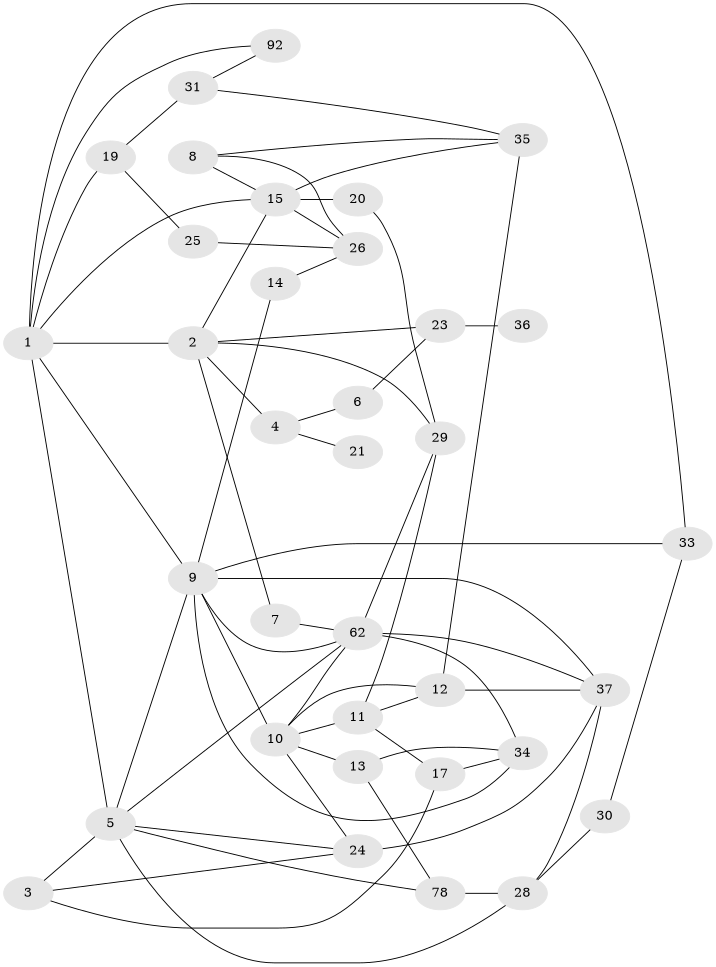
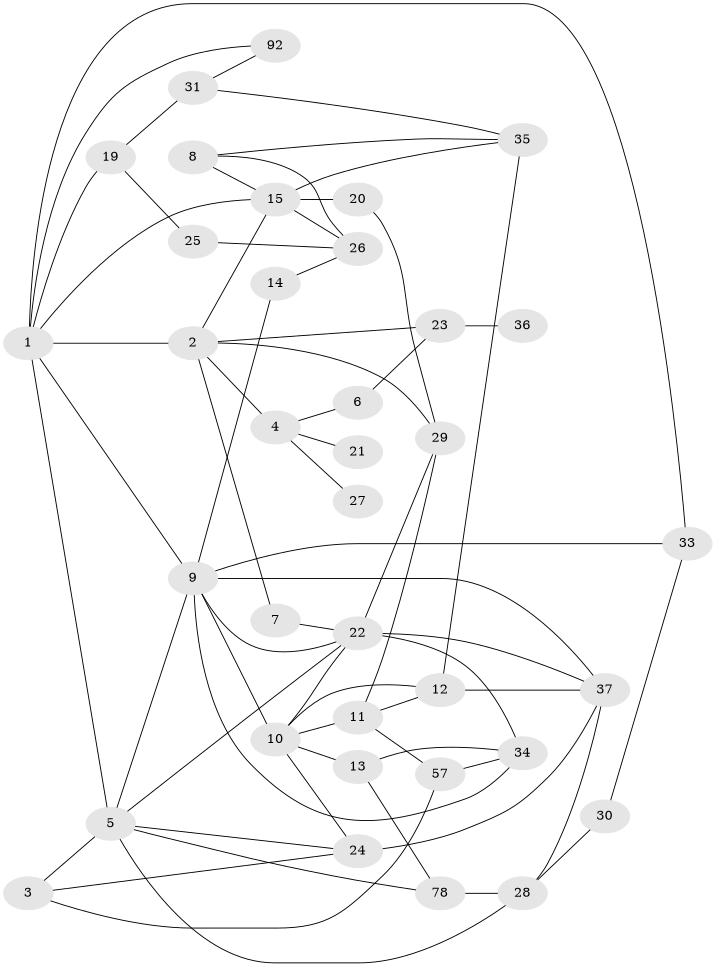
  graph {
    rankdir=LR
    node [color=gray90 style=filled]
    edge [weight=1.0]
    1
    2
    5
    9
    15
    19
    n7 [label=92]
    33
    4
    7
    23
    29
    24
    n14 [label=78]
-   22 [label=62]
+   22
    28
    10
    14
    34
    37
    35
    20
    26
    25
    31
    6
    21
+   27
    36
    3
-   17
+   17 [label=57]
    30
    8
    11
    12
    13
    1 -- 2
    1 -- 5
    1 -- 9 [weight=3.0]
    1 -- 15
    1 -- 19
    1 -- n7
    1 -- 33
    2 -- 15
    2 -- 4
    2 -- 7
    2 -- 23 [weight=2.0]
    2 -- 29
    5 -- 9
    5 -- 24
    5 -- n14
    5 -- 22
    5 -- 28
    9 -- 33
    9 -- 22 [weight=2.0]
    9 -- 10
    9 -- 14
    9 -- 34
    9 -- 37 [weight=2.0]
    15 -- 35
    15 -- 20
    15 -- 26
    19 -- 25
    19 -- 31
    4 -- 6
    4 -- 21
+   4 -- 27
    7 -- 22
    23 -- 36
    24 -- 37 [weight=2.0]
    n14 -- 28
    22 -- 29
    22 -- 34
    22 -- 37
    28 -- 37
    28 -- 30
    10 -- 24
    10 -- 22
    10 -- 11
    10 -- 12
    10 -- 13
    14 -- 26
    20 -- 29
    25 -- 26
    31 -- n7
    31 -- 35
    6 -- 23
    3 -- 5
    3 -- 24
    3 -- 17
    17 -- 34
    30 -- 33
    8 -- 15
    8 -- 35
    8 -- 26
    11 -- 29
    11 -- 17
    11 -- 12
    12 -- 37
    12 -- 35
    13 -- n14
    13 -- 34
  }
